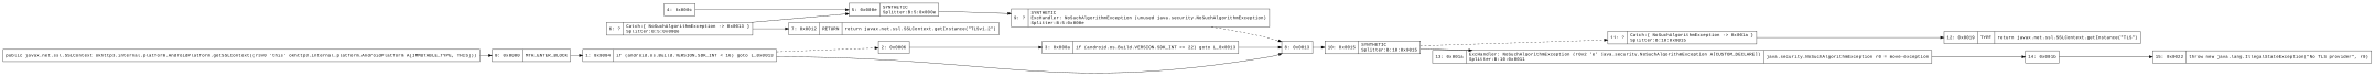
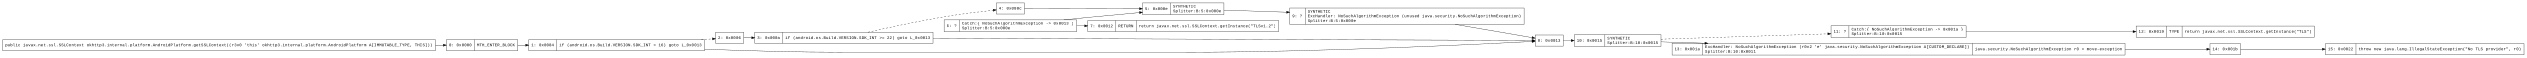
  digraph {
    fontname="Liberation Mono"
    rankdir=LR
    node [fontname="Liberation Mono" shape=record]
    edge [fontname="Liberation Mono"]
    n1 [label="{0\:\ 0x0000|MTH_ENTER_BLOCK\l}"]
    n2 [label="{1\:\ 0x0004|if (android.os.Build.VERSION.SDK_INT \< 16) goto L_0x0013\l}"]
    n3 [label="{2\:\ 0x0006}"]
    n4 [label="{8\:\ 0x0013}"]
    n5 [label="{3\:\ 0x000a|if (android.os.Build.VERSION.SDK_INT \>= 22) goto L_0x0013\l}"]
    n6 [label="{10\:\ 0x0015|SYNTHETIC\lSplitter:B:10:0x0015\l}"]
    n7 [label="{4\:\ 0x000c}"]
    n8 [label="{5\:\ 0x000e|SYNTHETIC\lSplitter:B:5:0x000e\l}"]
    n9 [label="{9\:\ ?|SYNTHETIC\lExcHandler: NoSuchAlgorithmException (unused java.security.NoSuchAlgorithmException)\lSplitter:B:5:0x000e\l}"]
    n10 [label="{6\:\ ?|Catch:\{ NoSuchAlgorithmException \-\> 0x0013 \}\lSplitter:B:5:0x000e\l}"]
    n11 [label="{7\:\ 0x0012|RETURN\l|return javax.net.ssl.SSLContext.getInstance(\"TLSv1.2\")\l}"]
    n12 [label="{11\:\ ?|Catch:\{ NoSuchAlgorithmException \-\> 0x001a \}\lSplitter:B:10:0x0015\l}"]
    n13 [label="{13\:\ 0x001a|ExcHandler: NoSuchAlgorithmException (r0v2 'e' java.security.NoSuchAlgorithmException A[CUSTOM_DECLARE])\lSplitter:B:10:0x0011\l|java.security.NoSuchAlgorithmException r0 = move\-exception\l}"]
    n14 [label="{12\:\ 0x0019|TYPE\l|return javax.net.ssl.SSLContext.getInstance(\"TLS\")\l}"]
    n15 [label="{14\:\ 0x001b}"]
    n16 [label="{15\:\ 0x0022|throw new java.lang.IllegalStateException(\"No TLS provider\", r0)\l}"]
    n17 [label="{public javax.net.ssl.SSLContext okhttp3.internal.platform.AndroidPlatform.getSSLContext((r3v0 'this' okhttp3.internal.platform.AndroidPlatform A[IMMUTABLE_TYPE, THIS])) }"]
    n1 -> n2
    n2 -> n3 [style=dashed]
    n2 -> n4
    n3 -> n5
    n4 -> n6
    n5 -> n4
+   n5 -> n7 [style=dashed]
    n6 -> n12 [style=dashed]
    n6 -> n13
    n7 -> n8
    n8 -> n9
-   n9 -> n4 [style=dashed]
+   n9 -> n4
    n10 -> n8
    n10 -> n11
    n12 -> n14
    n13 -> n15
    n15 -> n16
    n17 -> n1
  }
